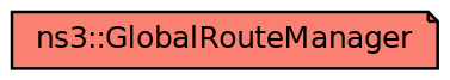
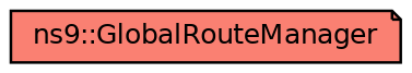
  digraph {
    rankdir=LR
-   n1 [color=black fillcolor=salmon fontname=Helvetica fontsize=10 height=0.2 label="ns3::GlobalRouteManager" shape=note style=filled width=0.4]
+   n1 [color=black fillcolor=salmon fontname=Helvetica fontsize=10 height=0.2 label="ns9::GlobalRouteManager" shape=note style=filled width=0.4]
  }
